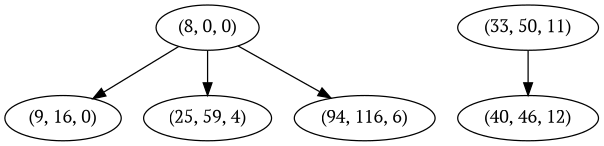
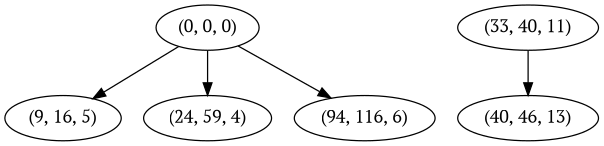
  digraph {
    fontname="PT Serif"
    node [fontname="PT Serif"]
    edge [fontname="PT Serif"]
-   "(0, 0, 0)" [label="(8, 0, 0)"]
-   "(9, 16, 5)" [label="(9, 16, 0)"]
-   "(24, 59, 4)" [label="(25, 59, 4)"]
+   "(0, 0, 0)"
+   "(9, 16, 5)"
+   "(24, 59, 4)"
    n4 [label="(94, 116, 6)"]
-   "(33, 50, 11)"
-   "(40, 46, 13)" [label="(40, 46, 12)"]
+   "(33, 50, 11)" [label="(33, 40, 11)"]
+   "(40, 46, 13)"
    "(0, 0, 0)" -> "(9, 16, 5)"
    "(0, 0, 0)" -> "(24, 59, 4)"
    "(0, 0, 0)" -> n4
    "(33, 50, 11)" -> "(40, 46, 13)"
  }
